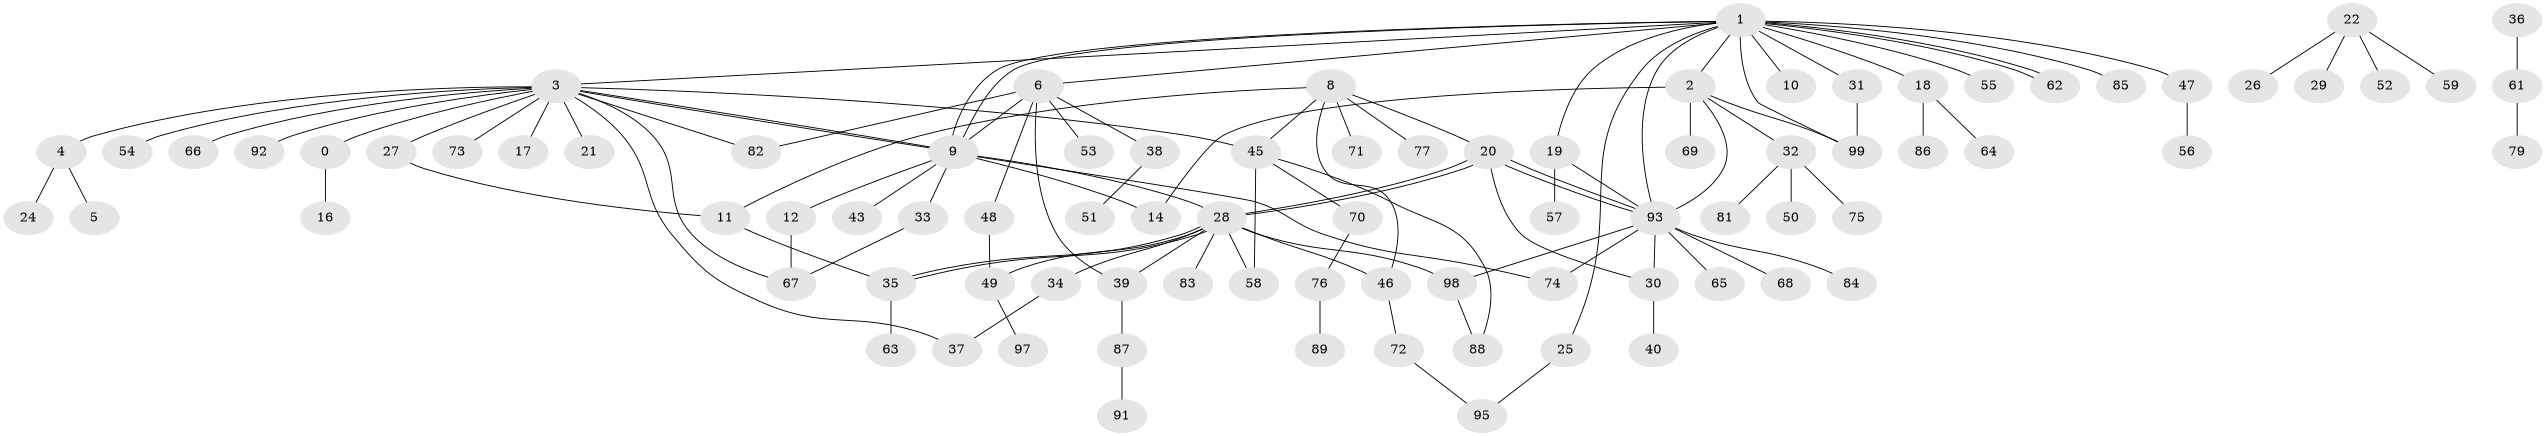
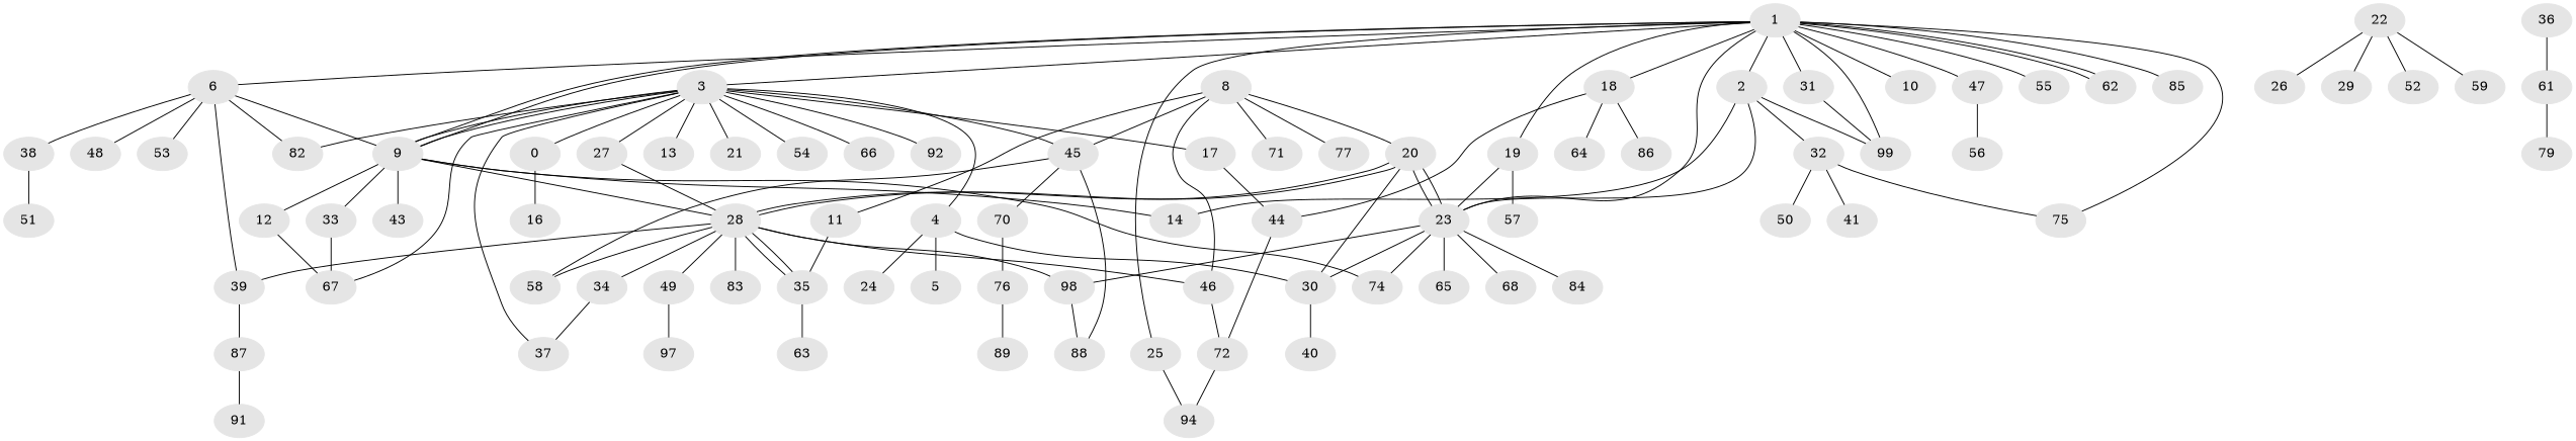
  graph {
    node [color=gray90 style=filled]
    1
    2
    3
    6
    9
    10
    18
    19
-   23 [label=93]
+   23
    25
    31
    47
    55
    62
    75
    85
    n17 [label=99]
-   69
    14
    32
    4
    n22 [label=0]
-   13 [label=73]
+   13
    17
    21
    27
    37
    45
    54
    66
    67
    82
    92
    38
    39
    48
    53
    12
    28
    33
    43
    74
+   44
    64
    86
    57
    22
    26
    29
    52
    59
    30
    65
    68
    n55 [label=98]
    84
-   94 [label=95]
+   94
    36
    61
    56
    8
    11
    20
    46
    71
    77
-   41 [label=81]
+   41
    50
    5
    24
    16
    88
    58
    70
    40
    51
    87
    49
    35
    72
    34
    83
    63
    n84 [label=97]
    79
    91
    76
    89
    1 -- 2
    1 -- 3
    1 -- 6
    1 -- 9
    1 -- 9
    1 -- 10
    1 -- 18
    1 -- 19
    1 -- 23
    1 -- 25
    1 -- 31
    1 -- 47
    1 -- 55
    1 -- 62
    1 -- 62
+   1 -- 75
    1 -- 85
    1 -- n17
    2 -- 23
    2 -- n17
-   2 -- 69
    2 -- 14
    2 -- 32
    3 -- 9
    3 -- 9
    3 -- 4
    3 -- n22
    3 -- 13
    3 -- 17
    3 -- 21
    3 -- 27
    3 -- 37
    3 -- 45
    3 -- 54
    3 -- 66
    3 -- 67
    3 -- 82
    3 -- 92
    6 -- 9
    6 -- 82
    6 -- 38
    6 -- 39
    6 -- 48
    6 -- 53
    9 -- 14
    9 -- 12
    9 -- 28
    9 -- 33
    9 -- 43
    9 -- 74
+   18 -- 44
    18 -- 64
    18 -- 86
    19 -- 23
    19 -- 57
    23 -- 74
    23 -- 30
    23 -- 65
    23 -- 68
    23 -- n55
    23 -- 84
    25 -- 94
    31 -- n17
    47 -- 56
    32 -- 75
    32 -- 41
    32 -- 50
+   4 -- 30
    4 -- 5
    4 -- 24
    n22 -- 16
-   27 -- 11
+   17 -- 44
+   27 -- 28
    45 -- 88
    45 -- 58
    45 -- 70
    38 -- 51
    39 -- 87
-   48 -- 49
    12 -- 67
    28 -- 39
    28 -- n55
    28 -- 46
    28 -- 58
    28 -- 49
    28 -- 35
    28 -- 35
    28 -- 34
    28 -- 83
    33 -- 67
+   44 -- 72
    22 -- 26
    22 -- 29
    22 -- 52
    22 -- 59
    30 -- 40
    n55 -- 88
    36 -- 61
    61 -- 79
    8 -- 45
    8 -- 11
    8 -- 20
    8 -- 46
    8 -- 71
    8 -- 77
    11 -- 35
    20 -- 23
    20 -- 23
    20 -- 28
    20 -- 28
    20 -- 30
    46 -- 72
    70 -- 76
    87 -- 91
    49 -- n84
    35 -- 63
    72 -- 94
    34 -- 37
    76 -- 89
  }
